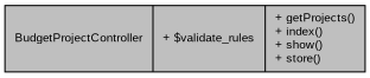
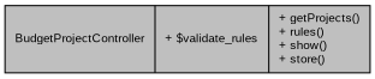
  digraph {
    rankdir=LR
    fontname="Liberation Sans"
-   n1 [color=black fillcolor=grey75 fontcolor=black fontname="Liberation Sans" fontsize=10 height=0.2 label="{BudgetProjectController\n|+ $validate_rules\l|+ getProjects()\l+ index()\l+ show()\l+ store()\l}" shape=record style=filled width=0.4]
+   n1 [color=black fillcolor=grey75 fontcolor=black fontname="Liberation Sans" fontsize=10 height=0.2 label="{BudgetProjectController\n|+ $validate_rules\l|+ getProjects()\l+ rules()\l+ show()\l+ store()\l}" shape=record style=filled width=0.4]
  }
